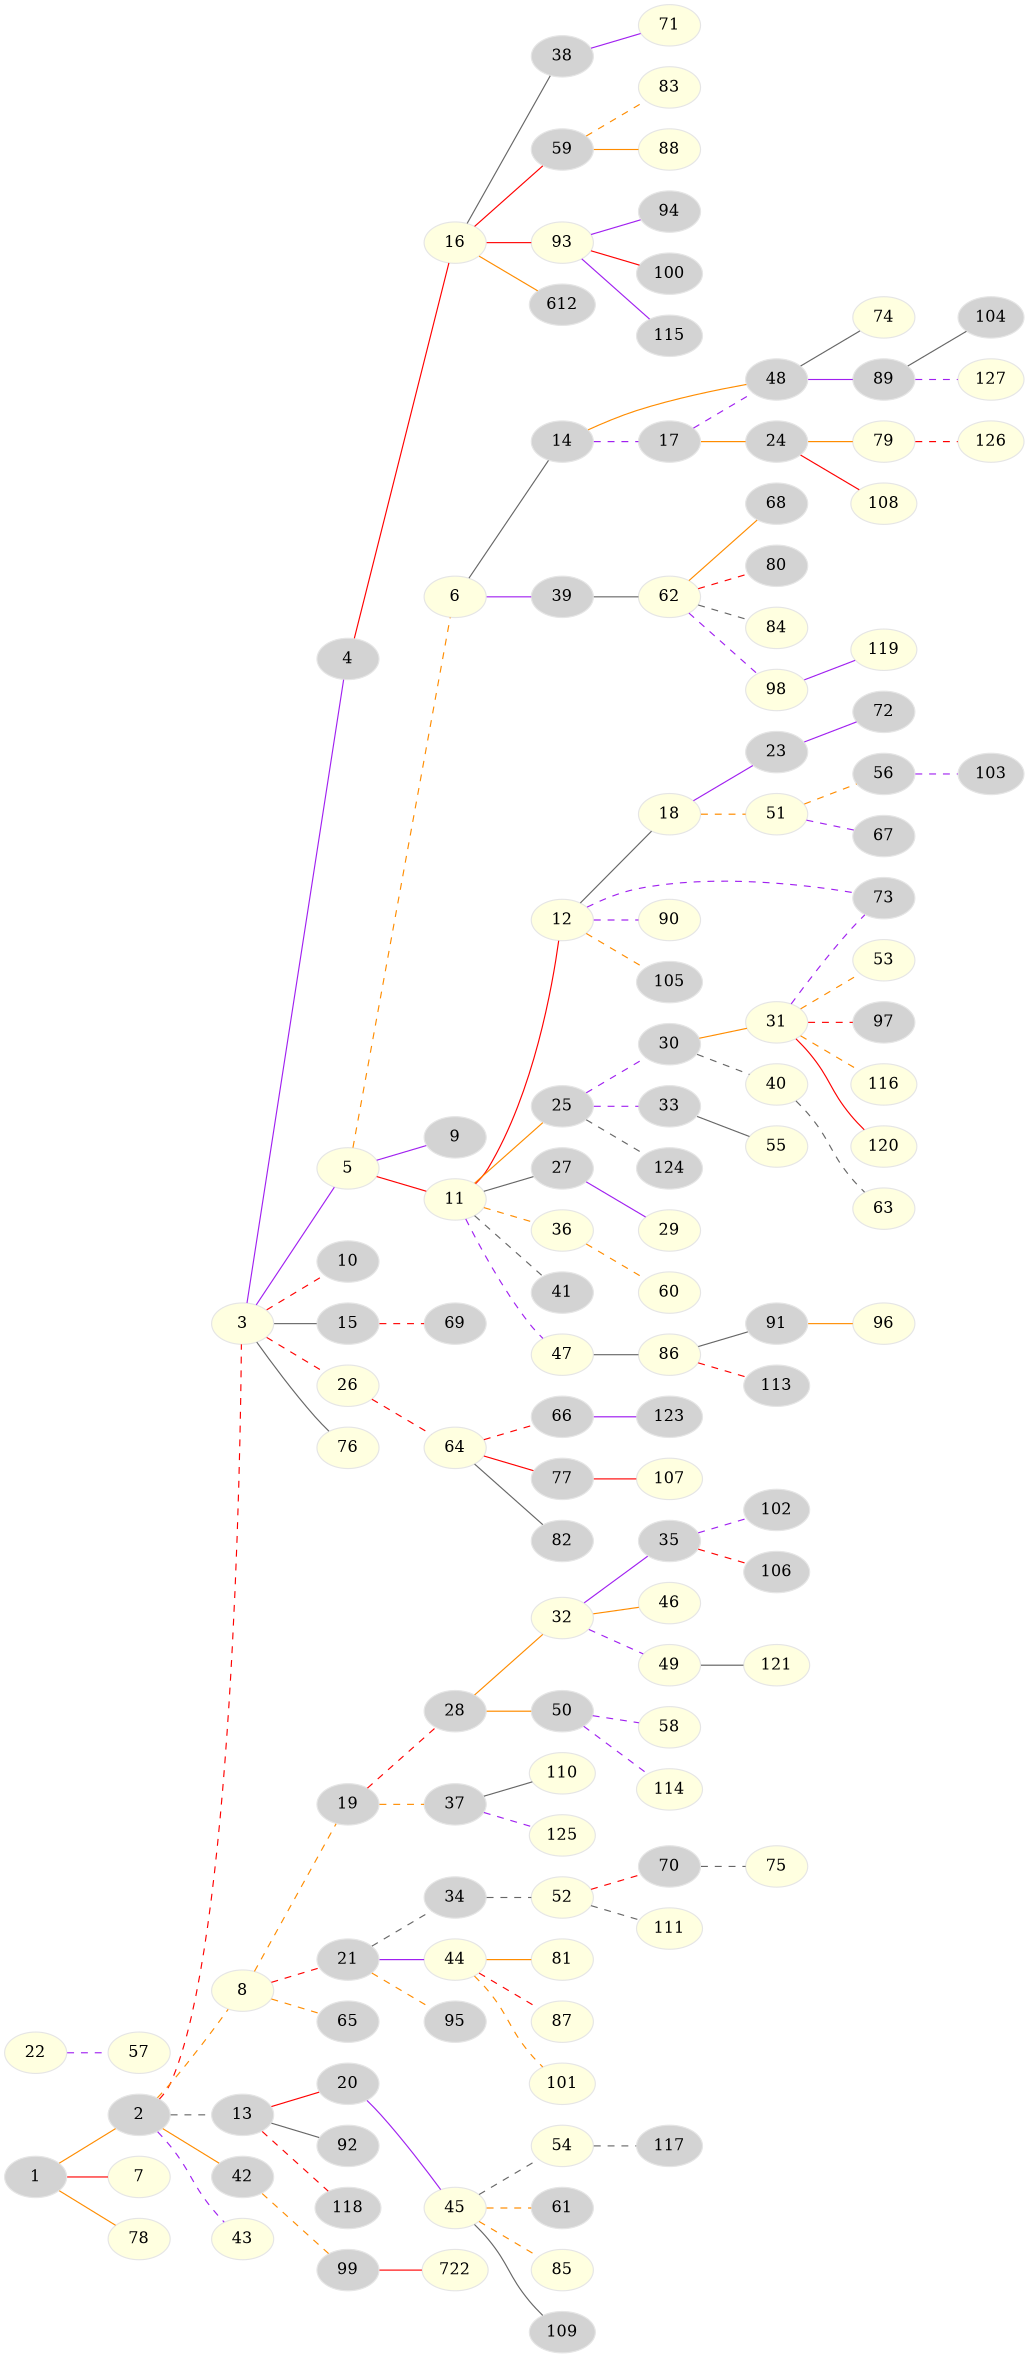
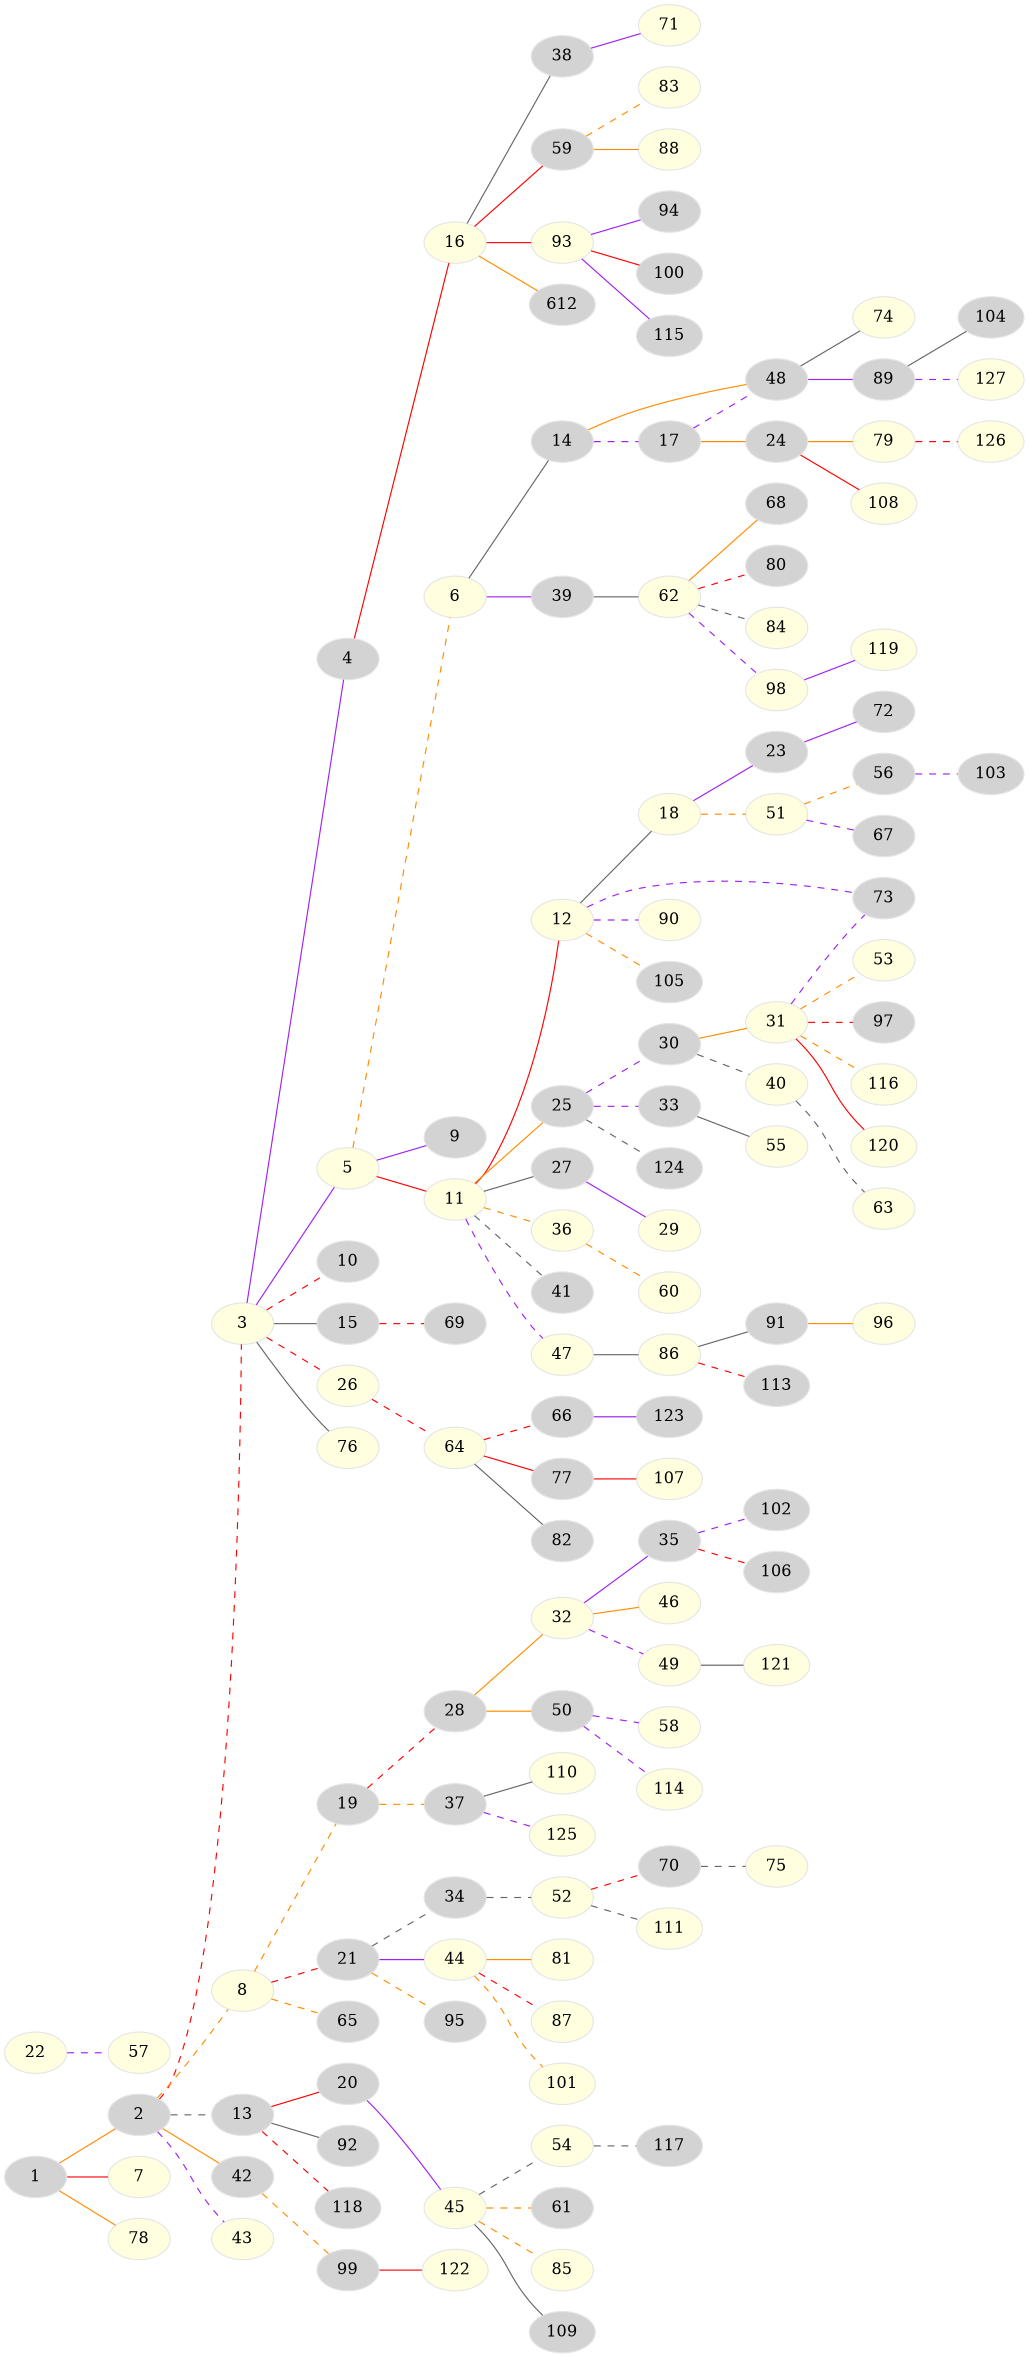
  graph {
    rankdir=LR
    node [color=gray90 fillcolor=lightyellow style=filled]
    edge [color=purple style=dashed]
    1 [fillcolor=lightgrey]
    2 [fillcolor=lightgrey]
    7
    78
    3
    8
    13 [fillcolor=lightgrey]
    42 [fillcolor=lightgrey]
    43
    4 [fillcolor=lightgrey]
    5
    10 [fillcolor=lightgrey]
    15 [fillcolor=lightgrey]
    26
    76
    19 [fillcolor=lightgrey]
    21 [fillcolor=lightgrey]
    65 [fillcolor=lightgrey]
    20 [fillcolor=lightgrey]
    92 [fillcolor=lightgrey]
    118 [fillcolor=lightgrey]
    99 [fillcolor=lightgrey]
    16
    6
    9 [fillcolor=lightgrey]
    11
    69 [fillcolor=lightgrey]
    64
    38 [fillcolor=lightgrey]
    59 [fillcolor=lightgrey]
    93
    n32 [fillcolor=lightgrey label=612]
    14 [fillcolor=lightgrey]
    39 [fillcolor=lightgrey]
    12
    25 [fillcolor=lightgrey]
    27 [fillcolor=lightgrey]
    36
    41 [fillcolor=lightgrey]
    47
    17 [fillcolor=lightgrey]
    48 [fillcolor=lightgrey]
    62
    28 [fillcolor=lightgrey]
    37 [fillcolor=lightgrey]
    34 [fillcolor=lightgrey]
    44
    95 [fillcolor=lightgrey]
    18
    73 [fillcolor=lightgrey]
    90
    105 [fillcolor=lightgrey]
    30 [fillcolor=lightgrey]
    33 [fillcolor=lightgrey]
    124 [fillcolor=lightgrey]
    29
    60
    86
    23 [fillcolor=lightgrey]
    51
    45
    24 [fillcolor=lightgrey]
    22
    57
    71
    83
    88
    94 [fillcolor=lightgrey]
    100 [fillcolor=lightgrey]
    115 [fillcolor=lightgrey]
    79
    108
    74
    89 [fillcolor=lightgrey]
    72 [fillcolor=lightgrey]
    56 [fillcolor=lightgrey]
    67 [fillcolor=lightgrey]
    32
    50 [fillcolor=lightgrey]
    110
    125
    54
    61 [fillcolor=lightgrey]
    85
    109 [fillcolor=lightgrey]
    52
    81
    87
    101
    126
    31
    40
    55
    66 [fillcolor=lightgrey]
    77 [fillcolor=lightgrey]
    82 [fillcolor=lightgrey]
    35 [fillcolor=lightgrey]
    46
    49
    58
    114
    53
    97 [fillcolor=lightgrey]
    116
    120
    63
    102 [fillcolor=lightgrey]
    106 [fillcolor=lightgrey]
    121
    70 [fillcolor=lightgrey]
    111
    68 [fillcolor=lightgrey]
    80 [fillcolor=lightgrey]
    84
    98
-   122 [label=722]
+   122
    117 [fillcolor=lightgrey]
    91 [fillcolor=lightgrey]
    113 [fillcolor=lightgrey]
    104 [fillcolor=lightgrey]
    127
    103 [fillcolor=lightgrey]
    75
    119
    123 [fillcolor=lightgrey]
    107
    96
    1 -- 2 [color=darkorange style=solid]
    1 -- 7 [color=red style=solid]
    1 -- 78 [color=darkorange style=solid]
    2 -- 3 [color=red]
    2 -- 8 [color=darkorange]
    2 -- 13 [color=gray40]
    2 -- 42 [color=darkorange style=solid]
    2 -- 43
    3 -- 4 [style=solid]
    3 -- 5 [style=solid]
    3 -- 10 [color=red]
    3 -- 15 [color=gray40 style=solid]
    3 -- 26 [color=red]
    3 -- 76 [color=gray40 style=solid]
    8 -- 19 [color=darkorange]
    8 -- 21 [color=red]
    8 -- 65 [color=darkorange]
    13 -- 20 [color=red style=solid]
    13 -- 92 [color=gray40 style=solid]
    13 -- 118 [color=red]
    42 -- 99 [color=darkorange]
    4 -- 16 [color=red style=solid]
    5 -- 6 [color=darkorange]
    5 -- 9 [style=solid]
    5 -- 11 [color=red style=solid]
    15 -- 69 [color=red]
    26 -- 64 [color=red]
    19 -- 28 [color=red]
    19 -- 37 [color=darkorange]
    21 -- 34 [color=gray40]
    21 -- 44 [style=solid]
    21 -- 95 [color=darkorange]
    20 -- 45 [style=solid]
    99 -- 122 [color=red style=solid]
    16 -- 38 [color=gray40 style=solid]
    16 -- 59 [color=red style=solid]
    16 -- 93 [color=red style=solid]
    16 -- n32 [color=darkorange style=solid]
    6 -- 14 [color=gray40 style=solid]
    6 -- 39 [style=solid]
    11 -- 12 [color=red style=solid]
    11 -- 25 [color=darkorange style=solid]
    11 -- 27 [color=gray40 style=solid]
    11 -- 36 [color=darkorange]
    11 -- 41 [color=gray40]
    11 -- 47
    64 -- 66 [color=red]
    64 -- 77 [color=red style=solid]
    64 -- 82 [color=gray40 style=solid]
    38 -- 71 [style=solid]
    59 -- 83 [color=darkorange]
    59 -- 88 [color=darkorange style=solid]
    93 -- 94 [style=solid]
    93 -- 100 [color=red style=solid]
    93 -- 115 [style=solid]
    14 -- 17
    14 -- 48 [color=darkorange style=solid]
    39 -- 62 [color=gray40 style=solid]
    12 -- 18 [color=gray40 style=solid]
    12 -- 73
    12 -- 90
    12 -- 105 [color=darkorange]
    25 -- 30
    25 -- 33
    25 -- 124 [color=gray40]
    27 -- 29 [style=solid]
    36 -- 60 [color=darkorange]
    47 -- 86 [color=gray40 style=solid]
    17 -- 48
    17 -- 24 [color=darkorange style=solid]
    48 -- 74 [color=gray40 style=solid]
    48 -- 89 [style=solid]
    62 -- 68 [color=darkorange style=solid]
    62 -- 80 [color=red]
    62 -- 84 [color=gray40]
    62 -- 98
    28 -- 32 [color=darkorange style=solid]
    28 -- 50 [color=darkorange style=solid]
    37 -- 110 [color=gray40 style=solid]
    37 -- 125
    34 -- 52 [color=gray40]
    44 -- 81 [color=darkorange style=solid]
    44 -- 87 [color=red]
    44 -- 101 [color=darkorange]
    18 -- 23 [style=solid]
    18 -- 51 [color=darkorange]
    30 -- 31 [color=darkorange style=solid]
    30 -- 40 [color=gray40]
    33 -- 55 [color=gray40 style=solid]
    86 -- 91 [color=gray40 style=solid]
    86 -- 113 [color=red]
    23 -- 72 [style=solid]
    51 -- 56 [color=darkorange]
    51 -- 67
    45 -- 54 [color=gray40]
    45 -- 61 [color=darkorange]
    45 -- 85 [color=darkorange]
    45 -- 109 [color=gray40 style=solid]
    24 -- 79 [color=darkorange style=solid]
    24 -- 108 [color=red style=solid]
    22 -- 57
    79 -- 126 [color=red]
    89 -- 104 [color=gray40 style=solid]
    89 -- 127
    56 -- 103
    32 -- 35 [style=solid]
    32 -- 46 [color=darkorange style=solid]
    32 -- 49
    50 -- 58
    50 -- 114
    54 -- 117 [color=gray40]
    52 -- 70 [color=red]
    52 -- 111 [color=gray40]
    31 -- 73
    31 -- 53 [color=darkorange]
    31 -- 97 [color=red]
    31 -- 116 [color=darkorange]
    31 -- 120 [color=red style=solid]
    40 -- 63 [color=gray40]
    66 -- 123 [style=solid]
    77 -- 107 [color=red style=solid]
    35 -- 102
    35 -- 106 [color=red]
    49 -- 121 [color=gray40 style=solid]
    70 -- 75 [color=gray40]
    98 -- 119 [style=solid]
    91 -- 96 [color=darkorange style=solid]
  }
